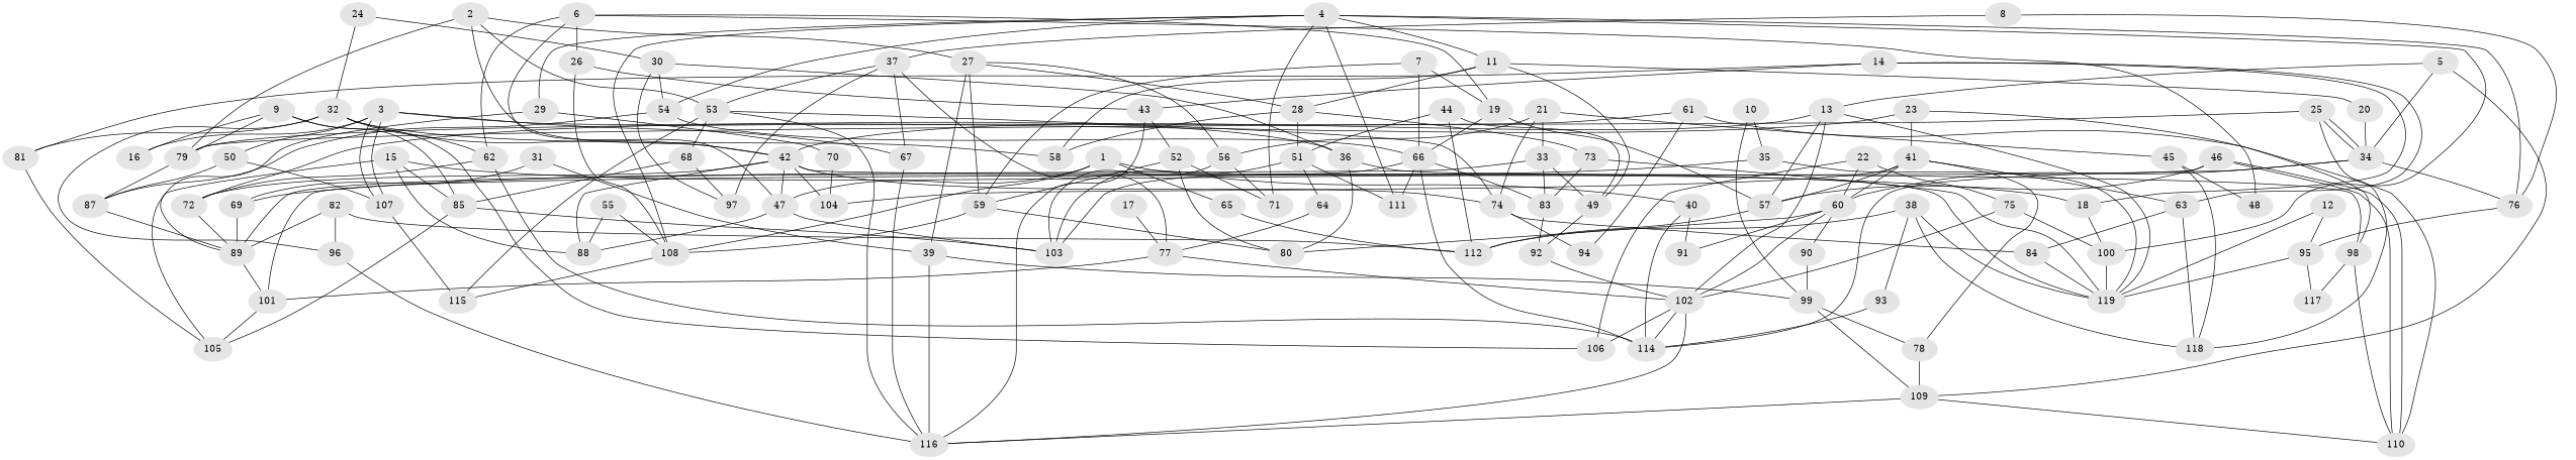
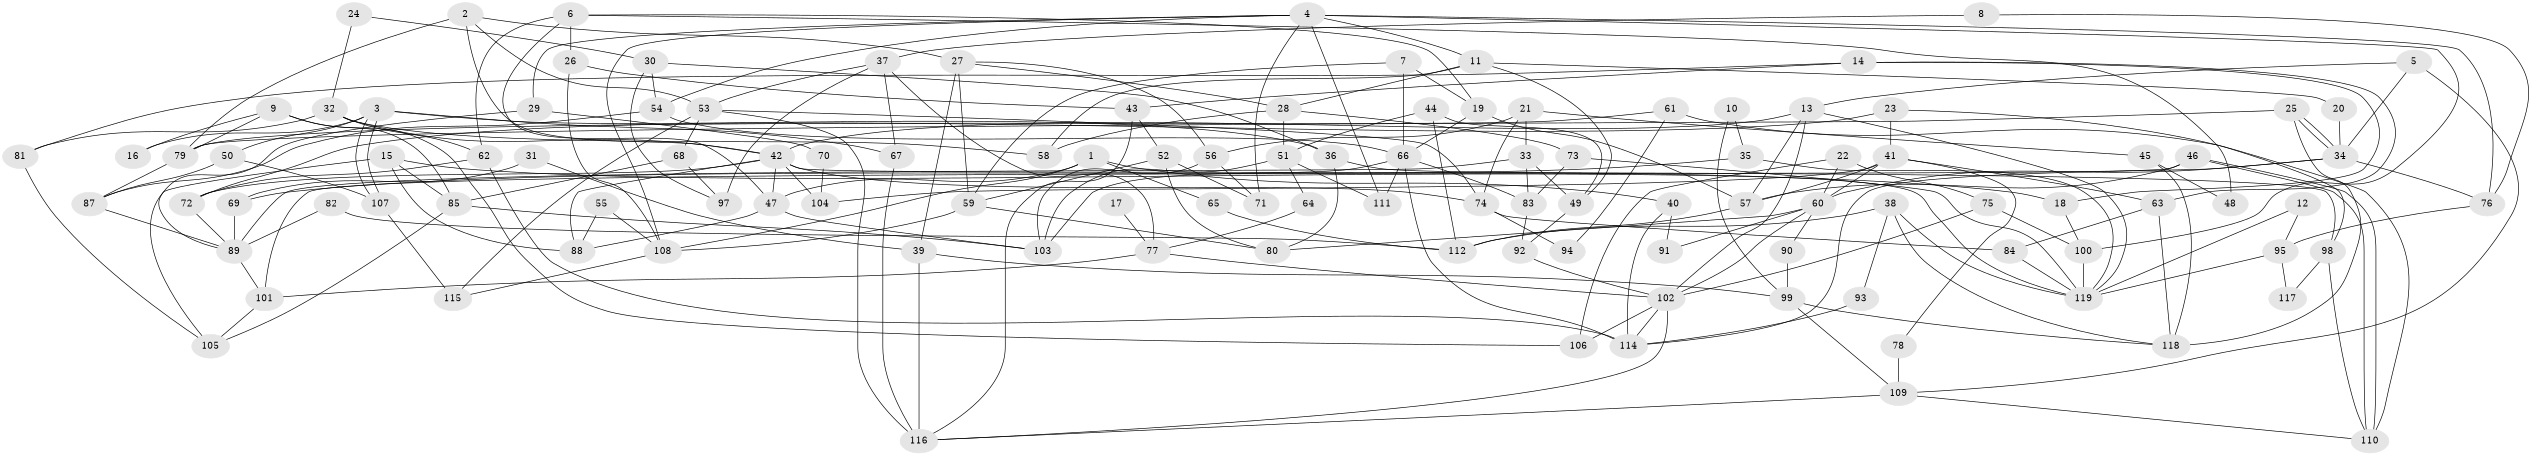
  graph {
    node [color=gray90 style=filled]
    1
    40
    47
    65
    108
    114
    91
    88
    103
    112
    115
    2
    27
    42
    53
    79
    59
    28
    56
    39
    74
    72
    98
    104
    116
    68
    87
    3
    16
    36
    50
    67
    107
    119
    80
    4
    11
    29
    54
    71
    76
    100
    111
    20
    49
    58
    70
    89
    66
    95
    5
    13
    34
    109
    57
    102
    60
    110
    6
    19
    26
    48
    62
    43
    7
    83
    8
    37
    77
    97
    9
    85
    106
    105
    10
    35
    99
    69
    118
    51
    73
    92
    12
    117
    14
    18
    63
    81
    52
    84
    15
    17
    101
    21
    33
    45
    94
    22
    75
    90
    23
    41
    78
    24
    30
    32
-   96
    25
    64
    31
    38
    93
    44
    46
    55
    61
    82
    1 -- 40
    1 -- 47
    1 -- 65
    1 -- 108
    40 -- 114
    40 -- 91
    47 -- 88
    47 -- 103
    65 -- 112
    108 -- 115
    2 -- 27
    2 -- 42
    2 -- 53
    2 -- 79
    27 -- 59
    27 -- 28
    27 -- 56
    27 -- 39
    42 -- 47
    42 -- 88
    42 -- 74
    42 -- 72
    42 -- 98
    42 -- 104
    53 -- 115
    53 -- 74
    53 -- 116
    53 -- 68
    79 -- 87
    59 -- 108
    59 -- 80
    28 -- 58
    28 -- 51
    28 -- 73
    56 -- 103
    56 -- 71
    39 -- 116
    39 -- 99
    74 -- 84
    74 -- 94
    72 -- 89
    98 -- 110
    98 -- 117
    68 -- 97
    68 -- 85
    87 -- 89
    3 -- 16
    3 -- 36
    3 -- 50
    3 -- 67
    3 -- 107
    3 -- 107
    36 -- 119
    36 -- 80
    50 -- 87
    50 -- 107
    67 -- 116
    107 -- 115
    4 -- 108
    4 -- 11
    4 -- 29
    4 -- 54
    4 -- 71
    4 -- 76
    4 -- 100
    4 -- 111
    11 -- 28
    11 -- 20
    11 -- 49
    11 -- 58
    29 -- 70
    29 -- 89
    54 -- 87
    54 -- 66
    76 -- 95
    100 -- 119
    20 -- 34
    49 -- 92
    70 -- 104
    89 -- 101
    66 -- 114
    66 -- 103
    66 -- 111
    66 -- 83
    95 -- 119
    95 -- 117
    5 -- 13
    5 -- 34
    5 -- 109
    13 -- 42
    13 -- 119
    13 -- 57
    13 -- 102
    34 -- 114
    34 -- 76
    34 -- 60
    109 -- 116
    109 -- 110
    57 -- 112
    102 -- 114
    102 -- 116
    102 -- 106
    60 -- 91
    60 -- 80
    60 -- 102
    60 -- 90
    6 -- 47
    6 -- 19
    6 -- 26
    6 -- 48
    6 -- 62
    19 -- 66
    19 -- 57
    26 -- 108
    26 -- 43
    62 -- 114
    62 -- 72
    43 -- 116
    43 -- 52
    7 -- 59
    7 -- 66
    7 -- 19
    83 -- 92
    8 -- 76
    8 -- 37
    37 -- 53
    37 -- 67
    37 -- 77
    37 -- 97
    77 -- 102
    77 -- 101
    9 -- 79
    9 -- 16
    9 -- 85
    9 -- 106
    85 -- 103
    85 -- 105
    10 -- 35
    10 -- 99
    35 -- 119
    35 -- 69
    99 -- 109
-   99 -- 78
+   99 -- 118
    69 -- 89
    51 -- 103
    51 -- 111
    51 -- 64
    73 -- 119
    73 -- 83
    92 -- 102
    12 -- 119
    12 -- 95
    14 -- 43
    14 -- 18
    14 -- 63
    14 -- 81
    18 -- 100
    63 -- 118
    63 -- 84
    81 -- 105
    52 -- 59
    52 -- 80
    52 -- 71
    84 -- 119
    15 -- 88
    15 -- 85
    15 -- 105
    15 -- 18
    17 -- 77
    101 -- 105
    21 -- 56
    21 -- 74
    21 -- 33
    21 -- 45
    33 -- 49
    33 -- 89
    33 -- 83
    45 -- 48
    45 -- 118
    22 -- 60
    22 -- 106
    22 -- 75
    75 -- 100
    75 -- 102
    90 -- 99
    23 -- 72
    23 -- 98
    23 -- 41
    41 -- 104
    41 -- 57
    41 -- 60
    41 -- 63
    41 -- 78
    78 -- 109
    24 -- 30
    24 -- 32
    30 -- 36
    30 -- 54
    30 -- 97
    32 -- 42
    32 -- 58
    32 -- 62
    32 -- 81
-   32 -- 96
-   96 -- 116
    25 -- 79
    25 -- 34
    25 -- 34
    25 -- 118
    64 -- 77
    31 -- 39
    31 -- 69
    38 -- 112
    38 -- 119
    38 -- 118
    38 -- 93
    93 -- 114
    44 -- 112
    44 -- 49
    44 -- 51
    46 -- 57
    46 -- 110
    46 -- 110
    46 -- 101
    55 -- 108
    55 -- 88
    61 -- 79
    61 -- 110
    61 -- 94
    82 -- 112
    82 -- 89
-   82 -- 96
  }
